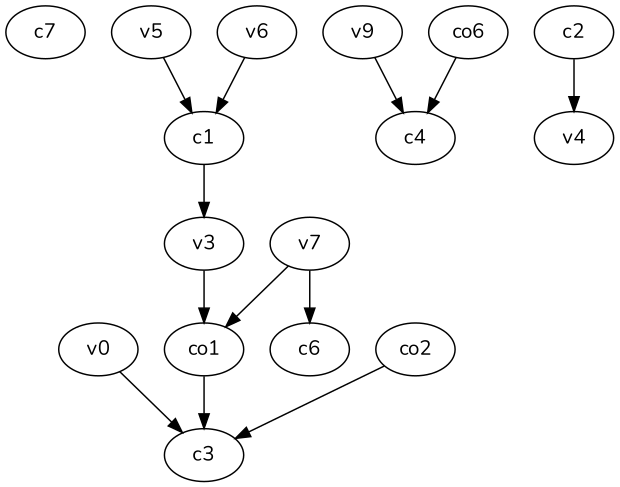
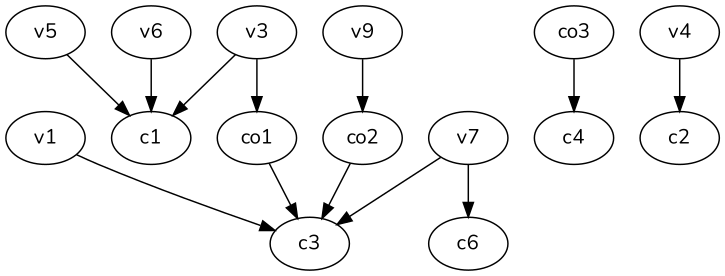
  strict digraph {
    fontname=Nunito
    node [fontname=Nunito]
    edge [fontname=Nunito weight=1]
-   c7
-   v1 [label=v0]
+   v1
    c3
    n4 [label=v9]
    c4
    v3
    c1
    co1
    v4
    c2
    v5
    v6
    v7
    c6
    co2
-   co3 [label=co6]
+   co3
    v1 -> c3
-   n4 -> c4
-   c1 -> v3
+   n4 -> co2
+   v3 -> c1
    v3 -> co1
    co1 -> c3
-   c2 -> v4
+   v4 -> c2
    v5 -> c1
    v6 -> c1
-   v7 -> co1
+   v7 -> c3
    v7 -> c6
    co2 -> c3
    co3 -> c4
  }
